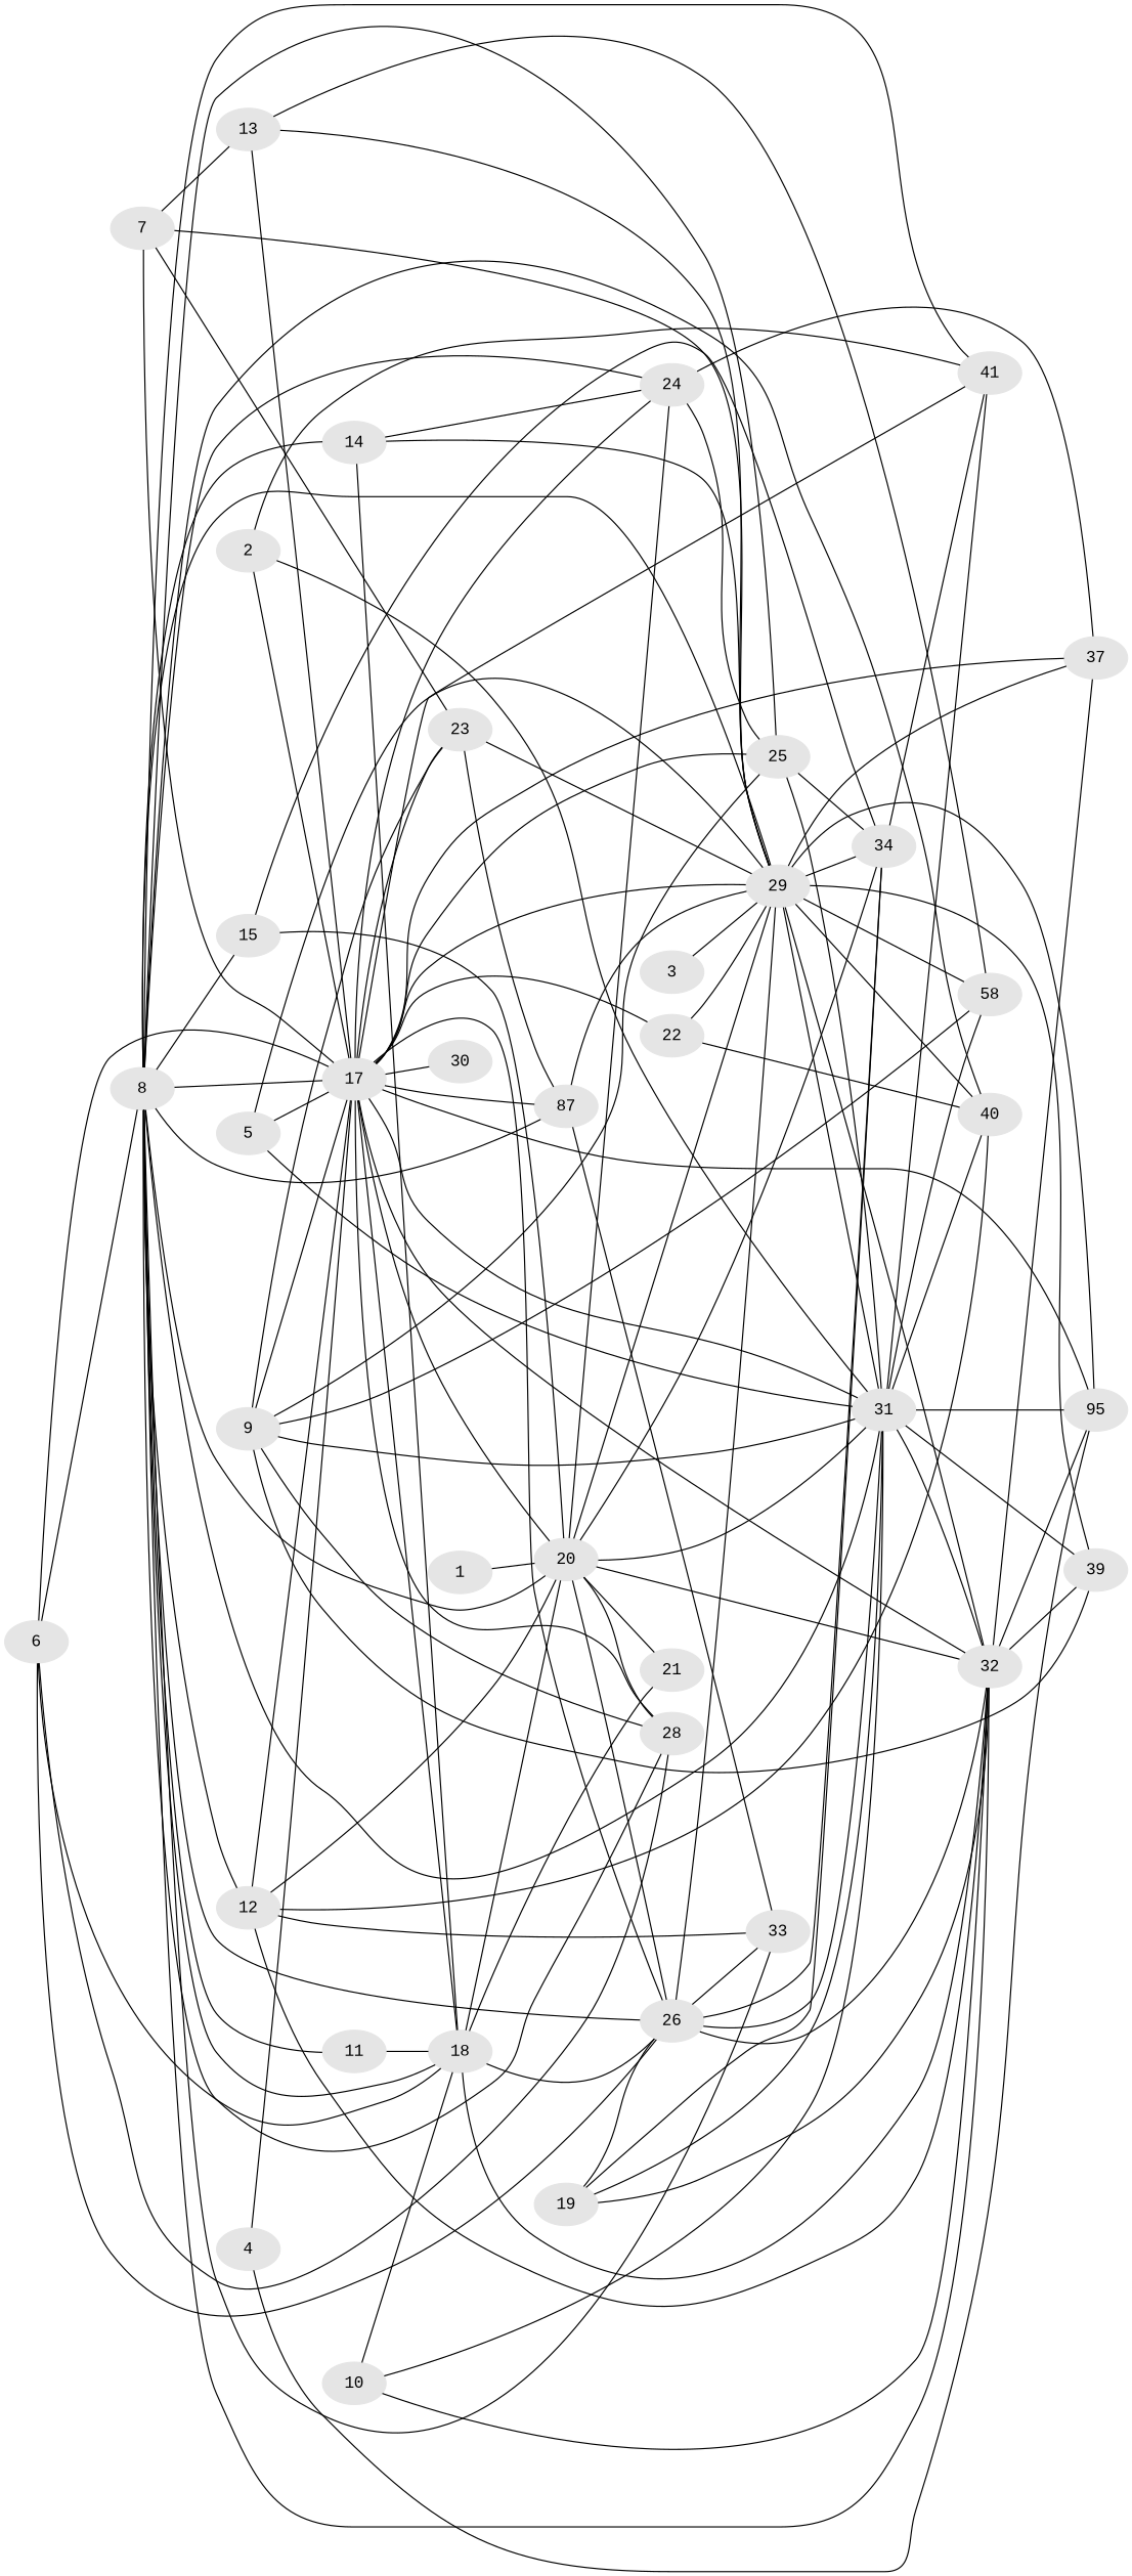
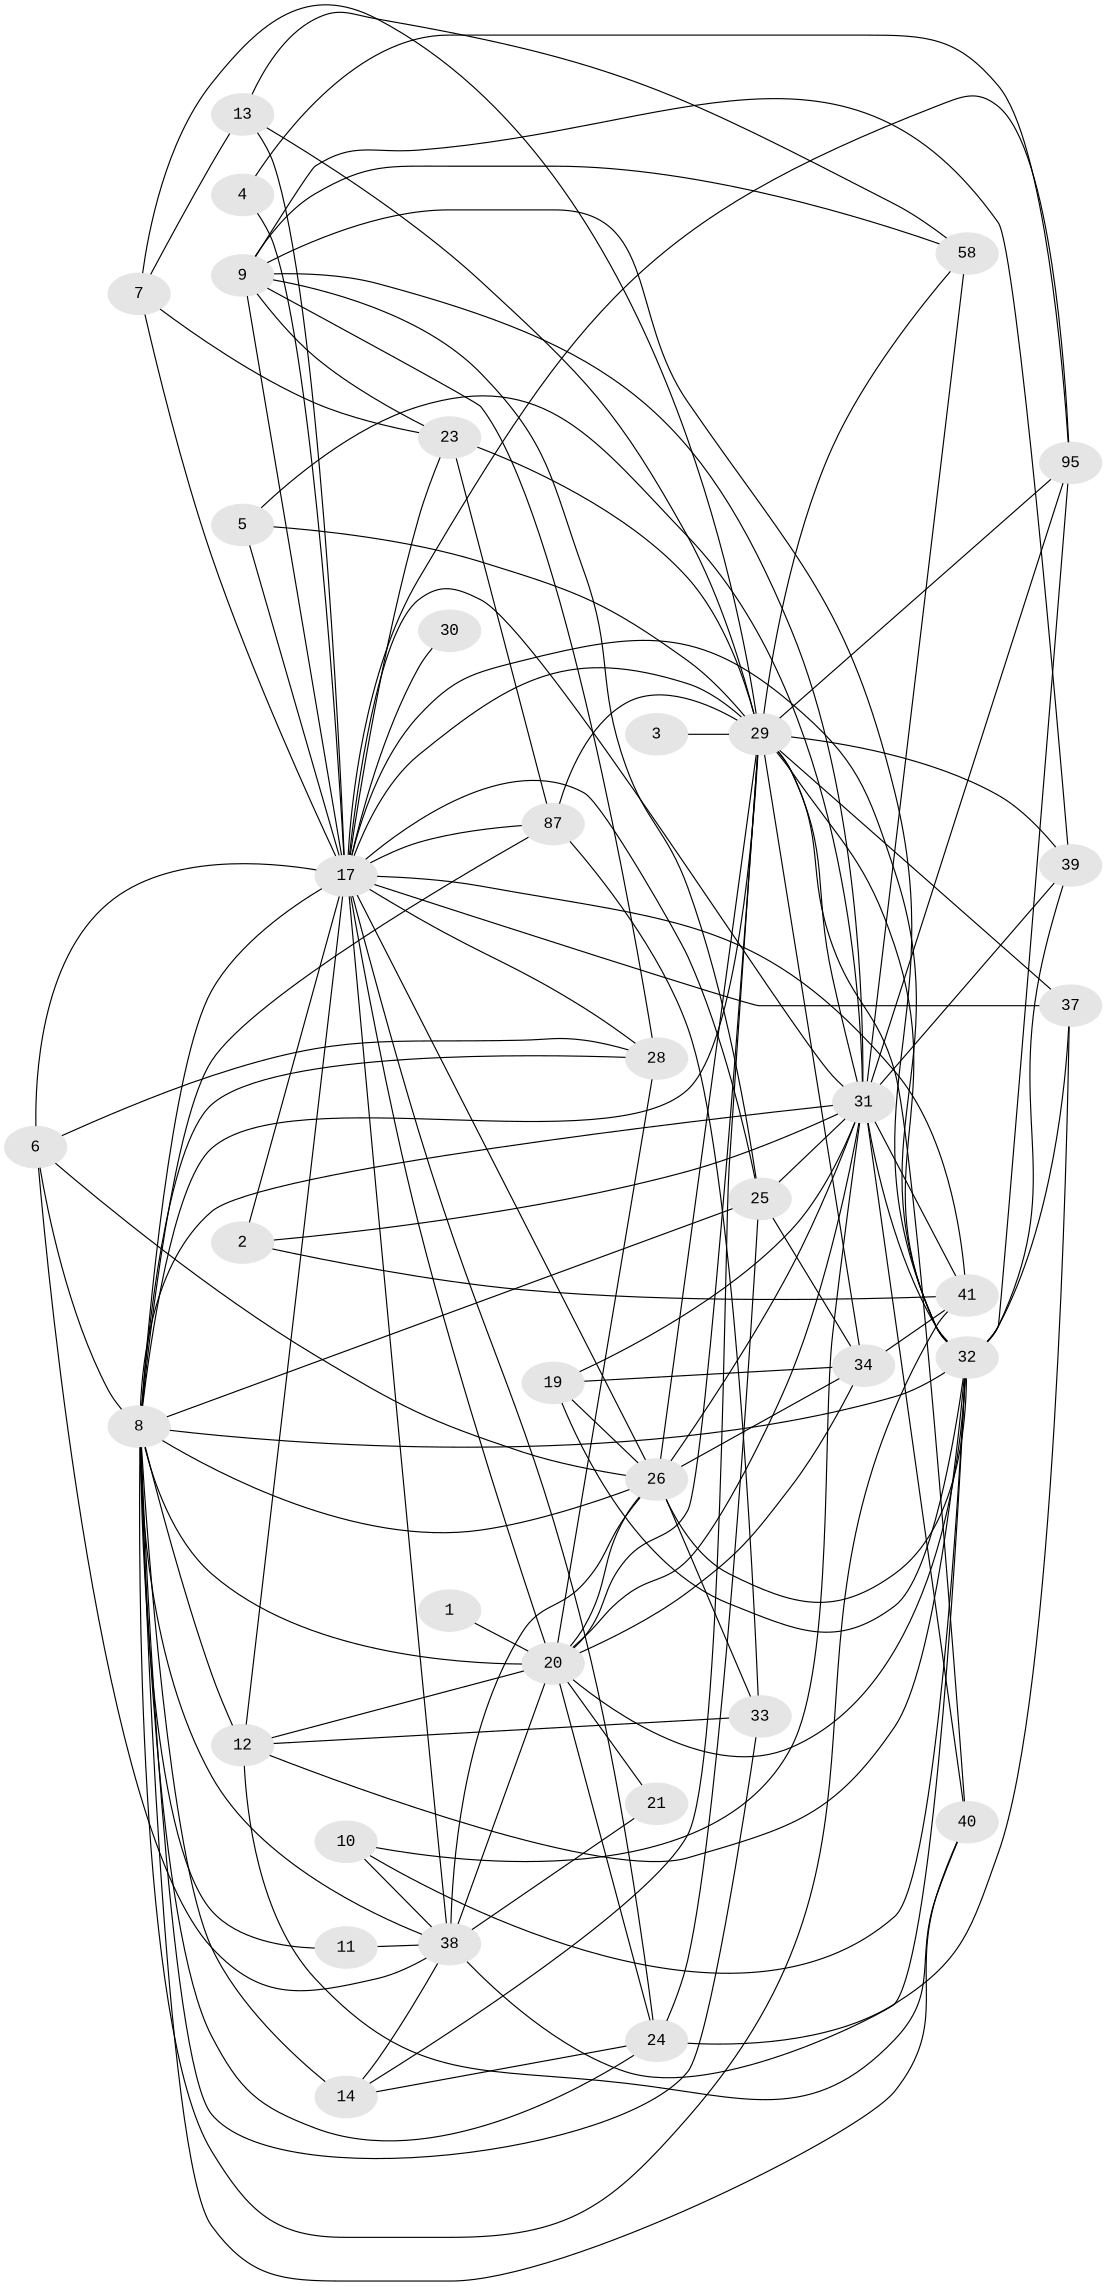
  graph {
    fontname="Liberation Mono"
    rankdir=LR
    node [color=gray90 fontname="Liberation Mono" style=filled]
    edge [fontname="Liberation Mono" weight=1.0]
    1
    20
    31
    29
    26
    28
    24
    32
    34
    21
    2
    17
    41
    n14 [label=95]
-   18
+   18 [label=38]
    23
    25
    n18 [label=87]
-   22
    30
    37
    40
    n23 [label=58]
    39
    3
    4
    5
    6
    8
    11
    12
-   15
    33
    14
    7
    13
    9
    10
    19
    1 -- 20
    20 -- 31 [weight=2.0]
    20 -- 29
    20 -- 26 [weight=2.0]
    20 -- 28
    20 -- 24
    20 -- 32
    20 -- 34
    20 -- 21
    31 -- 32 [weight=2.0]
    31 -- 41
    31 -- n14 [weight=2.0]
    31 -- 40
    31 -- n23
    31 -- 39
    29 -- 31 [weight=4.0]
    29 -- 32 [weight=4.0]
    29 -- 34
    29 -- n14
    29 -- 37
    29 -- 40
    29 -- n23
    29 -- 39
    26 -- 31
    26 -- 29
    26 -- 32 [weight=2.0]
    26 -- 34
    26 -- 33 [weight=2.0]
    24 -- 25
    24 -- 37 [weight=2.0]
    32 -- n14
    32 -- 37
    32 -- 39
    34 -- 41
    2 -- 31
    2 -- 17
    2 -- 41
    17 -- 20 [weight=3.0]
    17 -- 31 [weight=2.0]
    17 -- 29 [weight=5.0]
    17 -- 26 [weight=2.0]
    17 -- 28 [weight=2.0]
    17 -- 24
    17 -- 32 [weight=3.0]
    17 -- 41
    17 -- n14 [weight=2.0]
    17 -- 18 [weight=2.0]
    17 -- 23 [weight=2.0]
    17 -- 25 [weight=3.0]
    17 -- n18
-   17 -- 22
    17 -- 30
    17 -- 37 [weight=3.0]
    18 -- 20
    18 -- 26
    18 -- 32
    18 -- 21
    23 -- 29 [weight=2.0]
    23 -- n18
    25 -- 31
    25 -- 34
    n18 -- 29 [weight=2.0]
    n18 -- 33
-   22 -- 29
-   22 -- 40
    3 -- 29
    4 -- 17
    4 -- n14
    5 -- 31
    5 -- 29
    5 -- 17
    6 -- 26
    6 -- 28
    6 -- 17 [weight=2.0]
    6 -- 18
    6 -- 8
    8 -- 20 [weight=3.0]
    8 -- 31 [weight=4.0]
    8 -- 29 [weight=3.0]
    8 -- 26 [weight=4.0]
    8 -- 28 [weight=2.0]
    8 -- 24 [weight=2.0]
    8 -- 32 [weight=3.0]
    8 -- 17 [weight=9.0]
    8 -- 41 [weight=2.0]
    8 -- 18
    8 -- 25 [weight=2.0]
    8 -- n18 [weight=2.0]
    8 -- 40
    8 -- 11
    8 -- 12
-   8 -- 15 [weight=3.0]
    8 -- 33
    8 -- 14 [weight=2.0]
    11 -- 18
    12 -- 20
    12 -- 32 [weight=2.0]
    12 -- 17
    12 -- 40
    12 -- 33
-   15 -- 20
-   15 -- 34
    14 -- 29
    14 -- 24
    14 -- 18
    7 -- 29
    7 -- 17
    7 -- 23
    7 -- 13
    13 -- 29
    13 -- 17
    13 -- n23
    9 -- 31
    9 -- 28
+   9 -- 32
    9 -- 17
    9 -- 23
    9 -- 25
    9 -- n23
    9 -- 39
    10 -- 31
    10 -- 32
    10 -- 18
    19 -- 31
    19 -- 26
    19 -- 32 [weight=2.0]
    19 -- 34
  }
